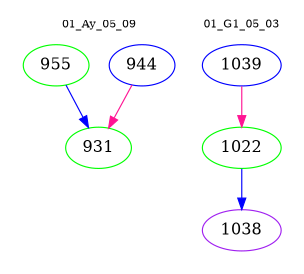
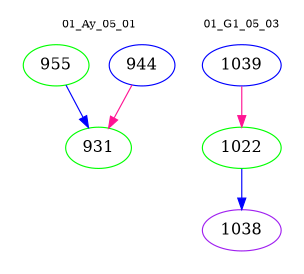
  digraph {
    node [color=green]
    edge [color=deeppink]
    n1 [color=blue label=944]
    n2 [label=931]
    n3 [label=955]
    n4 [color=blue label=1039]
    n5 [label=1022]
    n6 [color=purple label=1038]
    subgraph cluster_1 {
      color=white
      fontsize=10
-     label="01_Ay_05_09"
+     label="01_Ay_05_01"
      n1
      n2
      n3
    }
    subgraph cluster_2 {
      color=white
      fontsize=10
      label="01_G1_05_03"
      n4
      n5
      n6
    }
    n1 -> n2
    n3 -> n2 [color=blue]
    n4 -> n5
    n5 -> n6 [color=blue]
  }
